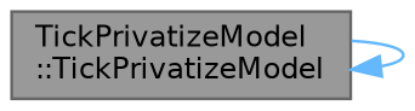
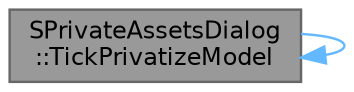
  digraph {
    rankdir=TB
-   n1 [color=gray40 fillcolor=grey60 fontcolor=black fontname=Helvetica fontsize=10 height=0.2 label="TickPrivatizeModel\l::TickPrivatizeModel" shape=box style=filled width=0.4]
+   n1 [color=gray40 fillcolor=grey60 fontcolor=black fontname=Helvetica fontsize=10 height=0.2 label="SPrivateAssetsDialog\l::TickPrivatizeModel" shape=box style=filled width=0.4]
    n1 -> n1 [color=steelblue1 fontname=Helvetica fontsize=10 labelfontname=Helvetica labelfontsize=10 style=solid]
  }
